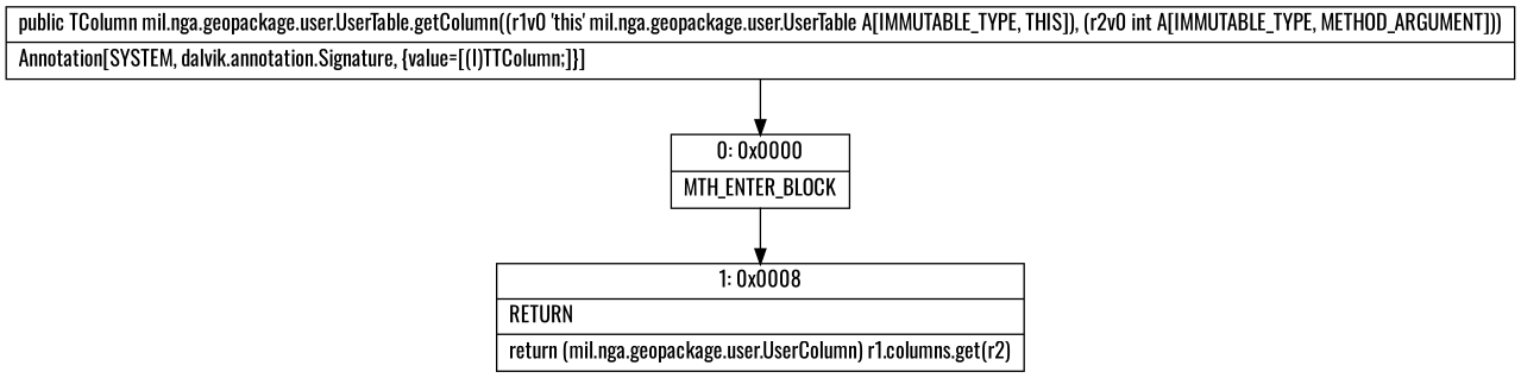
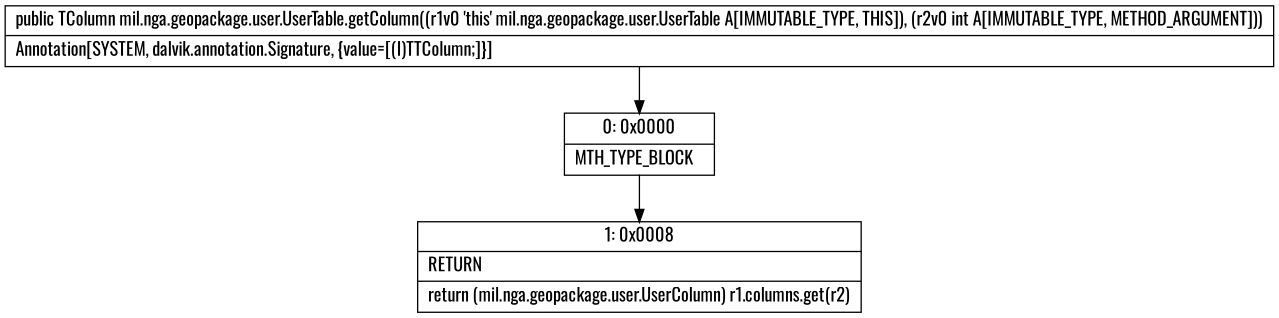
  digraph {
    fontname=Oswald
    node [shape=record fontname=Oswald]
    edge [fontname=Oswald]
-   n1 [label="{0\:\ 0x0000|MTH_ENTER_BLOCK\l}"]
+   n1 [label="{0\:\ 0x0000|MTH_TYPE_BLOCK\l}"]
    n2 [label="{1\:\ 0x0008|RETURN\l|return (mil.nga.geopackage.user.UserColumn) r1.columns.get(r2)\l}"]
    n3 [label="{public TColumn mil.nga.geopackage.user.UserTable.getColumn((r1v0 'this' mil.nga.geopackage.user.UserTable A[IMMUTABLE_TYPE, THIS]), (r2v0 int A[IMMUTABLE_TYPE, METHOD_ARGUMENT]))  | Annotation[SYSTEM, dalvik.annotation.Signature, \{value=[(I)TTColumn;]\}]\l}"]
    n1 -> n2
    n3 -> n1
  }
